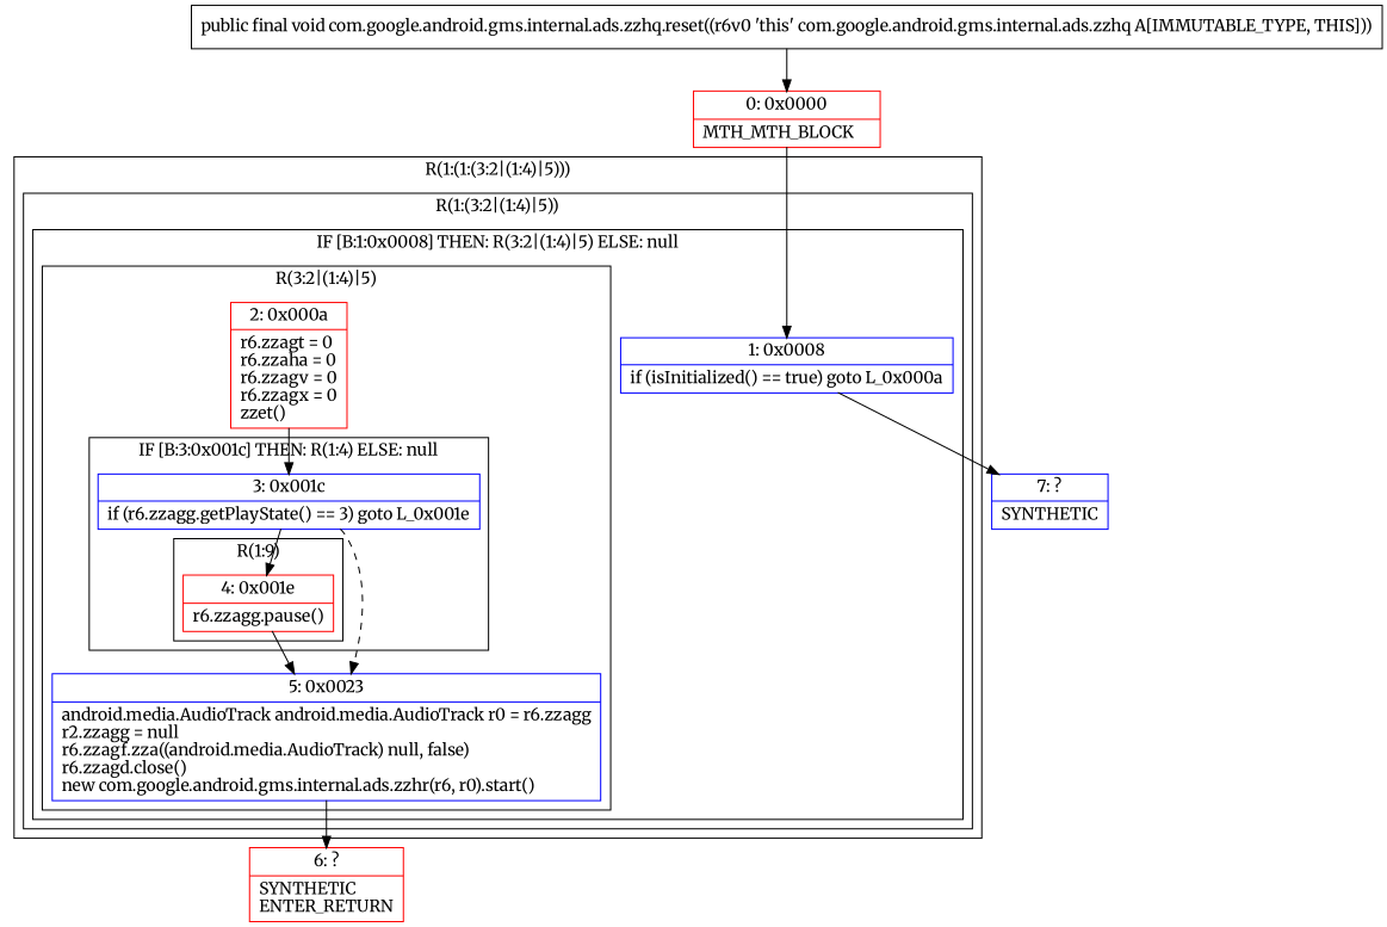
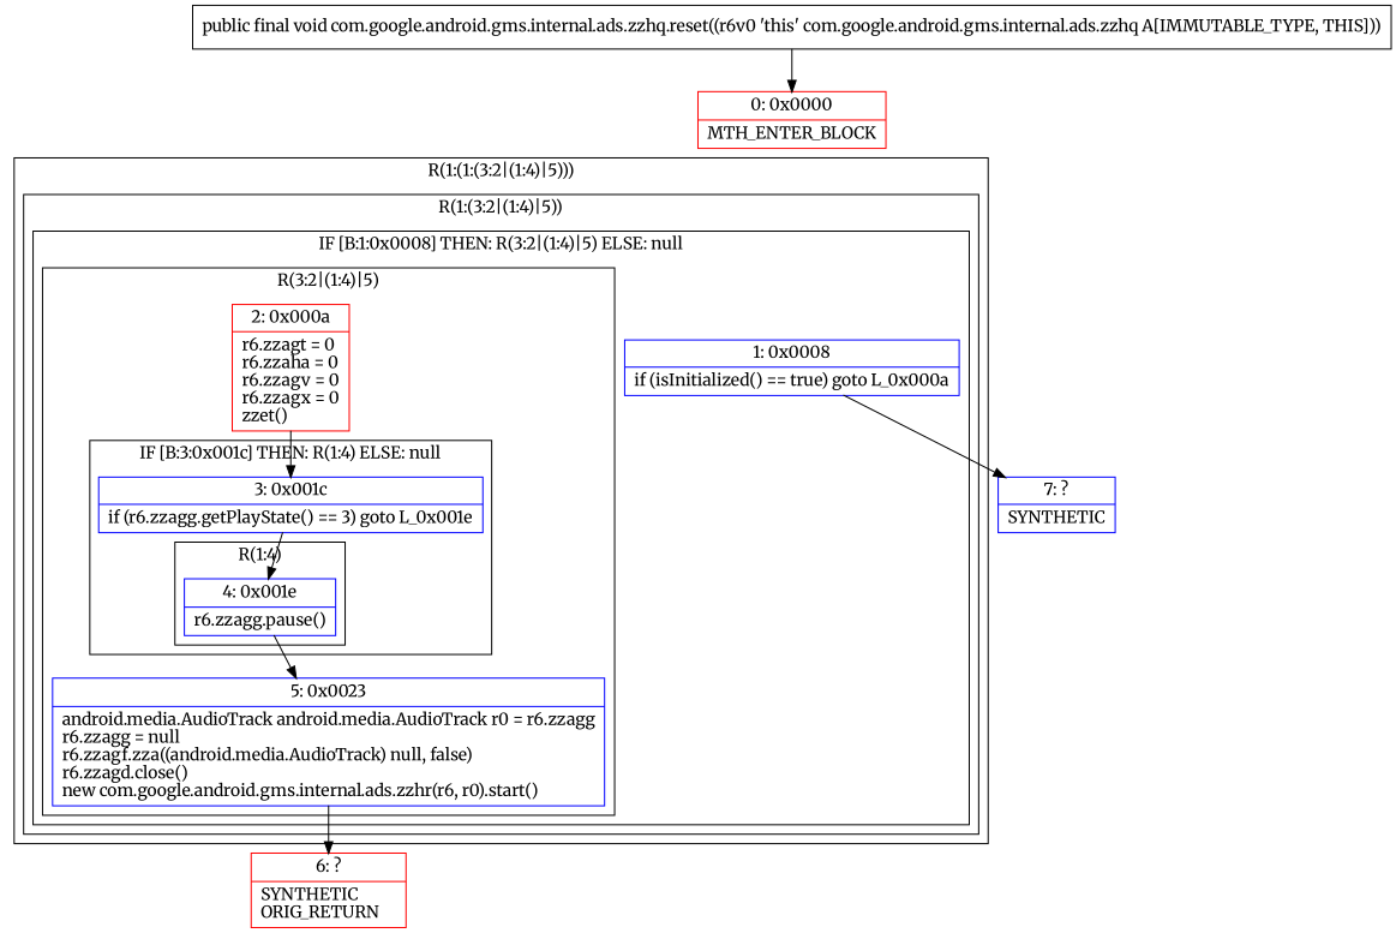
  digraph {
    fontname=Merriweather
    node [color=blue fontname=Merriweather shape=record]
    edge [fontname=Merriweather]
-   n1 [color=red label="{4\:\ 0x001e|r6.zzagg.pause()\l}"]
+   n1 [label="{4\:\ 0x001e|r6.zzagg.pause()\l}"]
    n2 [label="{3\:\ 0x001c|if (r6.zzagg.getPlayState() == 3) goto L_0x001e\l}"]
    n3 [color=red label="{2\:\ 0x000a|r6.zzagt = 0\lr6.zzaha = 0\lr6.zzagv = 0\lr6.zzagx = 0\lzzet()\l}"]
-   n4 [label="{5\:\ 0x0023|android.media.AudioTrack android.media.AudioTrack r0 = r6.zzagg\lr2.zzagg = null\lr6.zzagf.zza((android.media.AudioTrack) null, false)\lr6.zzagd.close()\lnew com.google.android.gms.internal.ads.zzhr(r6, r0).start()\l}"]
+   n4 [label="{5\:\ 0x0023|android.media.AudioTrack android.media.AudioTrack r0 = r6.zzagg\lr6.zzagg = null\lr6.zzagf.zza((android.media.AudioTrack) null, false)\lr6.zzagd.close()\lnew com.google.android.gms.internal.ads.zzhr(r6, r0).start()\l}"]
    n5 [label="{1\:\ 0x0008|if (isInitialized() == true) goto L_0x000a\l}"]
-   n6 [color=red label="{6\:\ ?|SYNTHETIC\lENTER_RETURN\l}"]
+   n6 [color=red label="{6\:\ ?|SYNTHETIC\lORIG_RETURN\l}"]
    n7 [label="{7\:\ ?|SYNTHETIC\l}"]
-   n8 [color=red label="{0\:\ 0x0000|MTH_MTH_BLOCK\l}"]
+   n8 [color=red label="{0\:\ 0x0000|MTH_ENTER_BLOCK\l}"]
    n9 [label="{public final void com.google.android.gms.internal.ads.zzhq.reset((r6v0 'this' com.google.android.gms.internal.ads.zzhq A[IMMUTABLE_TYPE, THIS])) }" color=""]
    subgraph cluster_1 {
      label="R(1:(1:(3:2|(1:4)|5)))"
      subgraph cluster_2 {
        label="R(1:(3:2|(1:4)|5))"
        subgraph cluster_3 {
          label="IF [B:1:0x0008] THEN: R(3:2|(1:4)|5) ELSE: null"
          n5
          subgraph cluster_4 {
            label="R(3:2|(1:4)|5)"
            n3
            n4
            subgraph cluster_5 {
              label="IF [B:3:0x001c] THEN: R(1:4) ELSE: null"
              n2
              subgraph cluster_6 {
-               label="R(1:9)"
+               label="R(1:4)"
                n1
              }
            }
          }
        }
      }
    }
    n1 -> n4
    n2 -> n1
-   n2 -> n4 [style=dashed]
    n3 -> n2
    n4 -> n6
    n5 -> n7 [style=solid]
-   n8 -> n5
    n9 -> n8
  }
